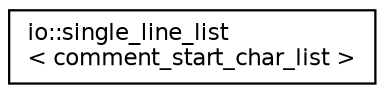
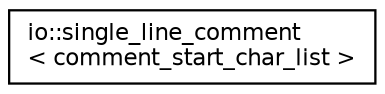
  digraph {
    rankdir=TB
-   n1 [color=black fillcolor=white fontname=Helvetica fontsize=10 height=0.2 label="io::single_line_list\l\< comment_start_char_list \>" shape=record style=filled width=0.4]
+   n1 [color=black fillcolor=white fontname=Helvetica fontsize=10 height=0.2 label="io::single_line_comment\l\< comment_start_char_list \>" shape=record style=filled width=0.4]
  }
